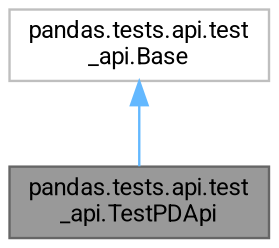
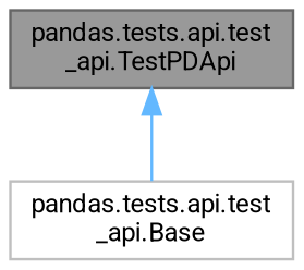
  digraph {
    fontname=Roboto
    node [fontname=Roboto fontsize=10 shape=box style=filled]
    n1 [color=gray40 fillcolor=grey60 fontcolor=black height=0.2 label="pandas.tests.api.test\l_api.TestPDApi" width=0.4]
    n2 [color=grey75 fillcolor=white height=0.2 label="pandas.tests.api.test\l_api.Base" width=0.4]
-   n2 -> n1 [color=steelblue1 dir=back fontname=Roboto fontsize=10 labelfontname=Helvetica labelfontsize=10 style=solid]
+   n1 -> n2 [color=steelblue1 dir=back fontname=Roboto fontsize=10 labelfontname=Helvetica labelfontsize=10 style=solid]
  }
